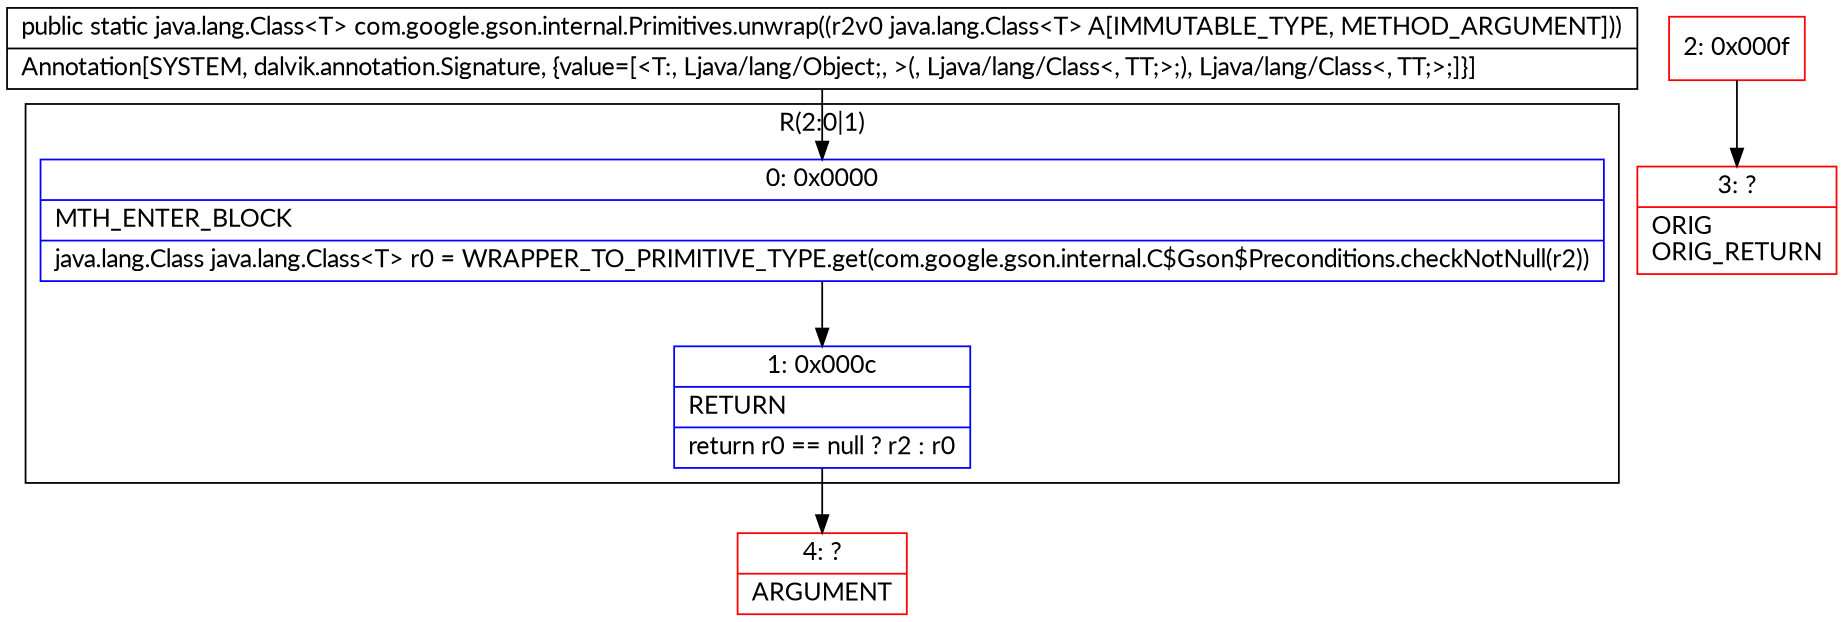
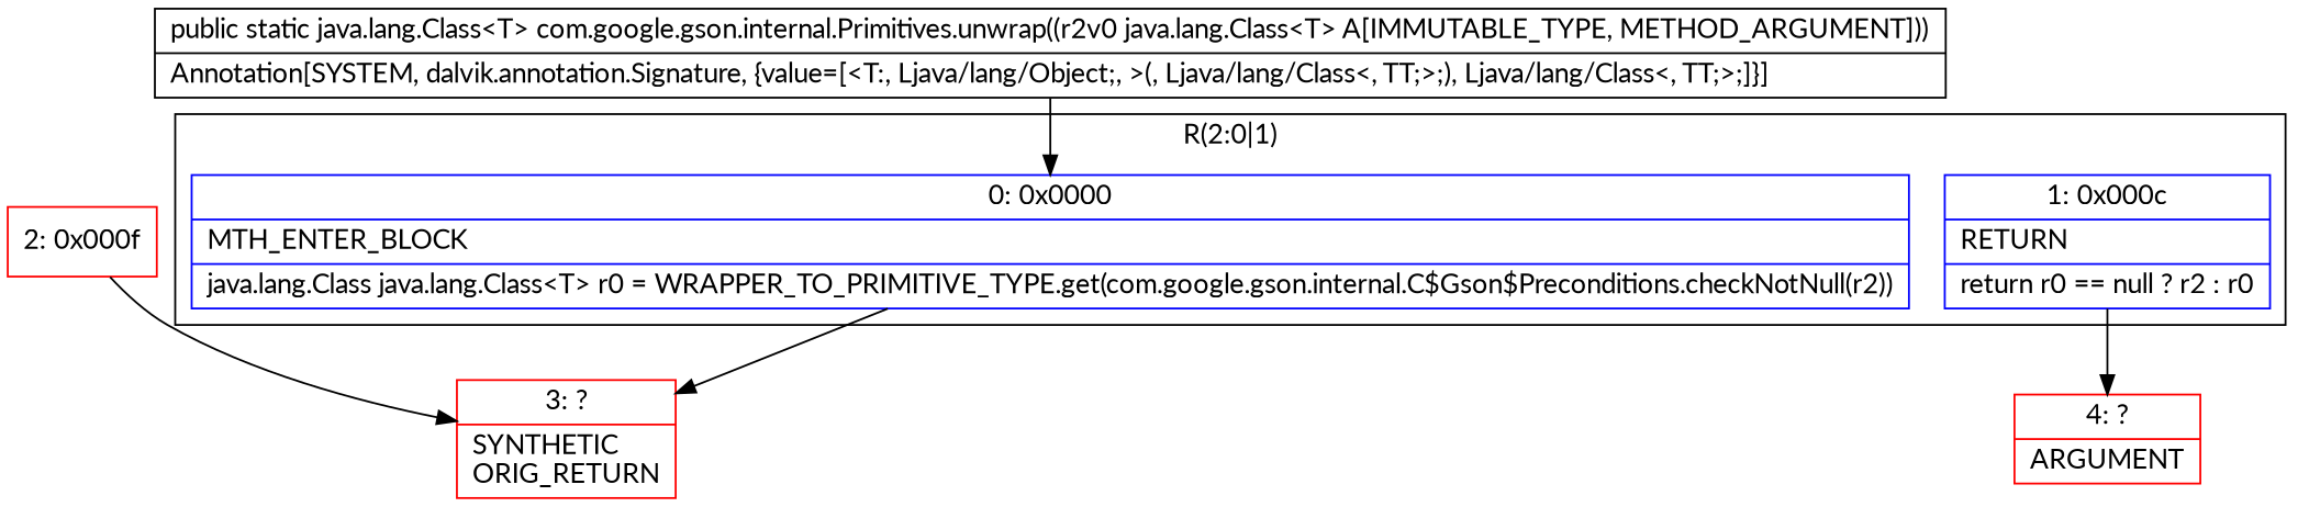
  digraph {
    fontname=Lato
    node [color=red fontname=Lato shape=record]
    edge [fontname=Lato]
    n1 [color=blue label="{0\:\ 0x0000|MTH_ENTER_BLOCK\l|java.lang.Class java.lang.Class\<T\> r0 = WRAPPER_TO_PRIMITIVE_TYPE.get(com.google.gson.internal.C$Gson$Preconditions.checkNotNull(r2))\l}"]
    n2 [color=blue label="{1\:\ 0x000c|RETURN\l|return r0 == null ? r2 : r0\l}"]
    n3 [label="{4\:\ ?|ARGUMENT\l}"]
    n4 [label="{2\:\ 0x000f}"]
-   n5 [label="{3\:\ ?|ORIG\lORIG_RETURN\l}"]
+   n5 [label="{3\:\ ?|SYNTHETIC\lORIG_RETURN\l}"]
    n6 [label="{public static java.lang.Class\<T\> com.google.gson.internal.Primitives.unwrap((r2v0 java.lang.Class\<T\> A[IMMUTABLE_TYPE, METHOD_ARGUMENT]))  | Annotation[SYSTEM, dalvik.annotation.Signature, \{value=[\<T:, Ljava\/lang\/Object;, \>(, Ljava\/lang\/Class\<, TT;\>;), Ljava\/lang\/Class\<, TT;\>;]\}]\l}" color=""]
    subgraph cluster_1 {
      label="R(2:0|1)"
      n1
      n2
    }
-   n1 -> n2
+   n1 -> n5
    n2 -> n3
    n4 -> n5
    n6 -> n1
  }
